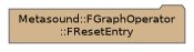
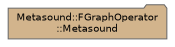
  digraph {
    rankdir=LR
-   n1 [color=grey40 fillcolor=tan fontname=Helvetica fontsize=10 height=0.2 label="Metasound::FGraphOperator\l::FResetEntry" shape=folder style=filled width=0.4]
+   n1 [color=grey40 fillcolor=tan fontname=Helvetica fontsize=10 height=0.2 label="Metasound::FGraphOperator\l::Metasound" shape=folder style=filled width=0.4]
  }
